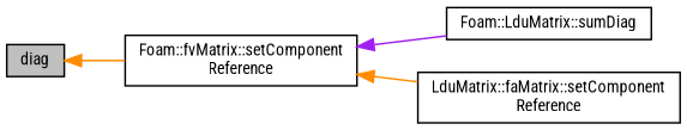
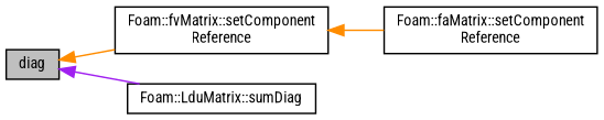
  digraph {
    fontname="Roboto Condensed"
    rankdir=LR
    node [color=black fontname="Roboto Condensed" fontsize=10 shape=record]
    edge [color=darkorange dir=back fontname="Roboto Condensed" fontsize=10 labelfontname=Helvetica labelfontsize=10 style=solid]
    n1 [fillcolor=grey75 fontcolor=black height=0.2 label=diag style=filled width=0.4]
    n2 [height=0.2 label="Foam::fvMatrix::setComponent\lReference" width=0.4]
    n3 [height=0.2 label="Foam::LduMatrix::sumDiag" width=0.4]
-   n4 [height=0.2 label="LduMatrix::faMatrix::setComponent\lReference" width=0.4]
+   n4 [height=0.2 label="Foam::faMatrix::setComponent\lReference" width=0.4]
    n1 -> n2
-   n2 -> n3 [color=purple]
+   n1 -> n3 [color=purple]
    n2 -> n4
  }
